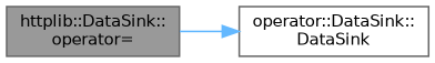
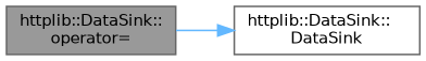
  digraph {
    rankdir=LR
    node [fontname=Helvetica fontsize=10 shape=box style=filled]
    n1 [color=gray40 fillcolor=grey60 fontcolor=black height=0.2 label="httplib::DataSink::\loperator=" width=0.4]
-   n2 [color=grey40 fillcolor=white height=0.2 label="operator::DataSink::\lDataSink" width=0.4]
+   n2 [color=grey40 fillcolor=white height=0.2 label="httplib::DataSink::\lDataSink" width=0.4]
    n1 -> n2 [color=steelblue1 fontname=Helvetica fontsize=10 labelfontname=Helvetica labelfontsize=10 style=solid]
  }
